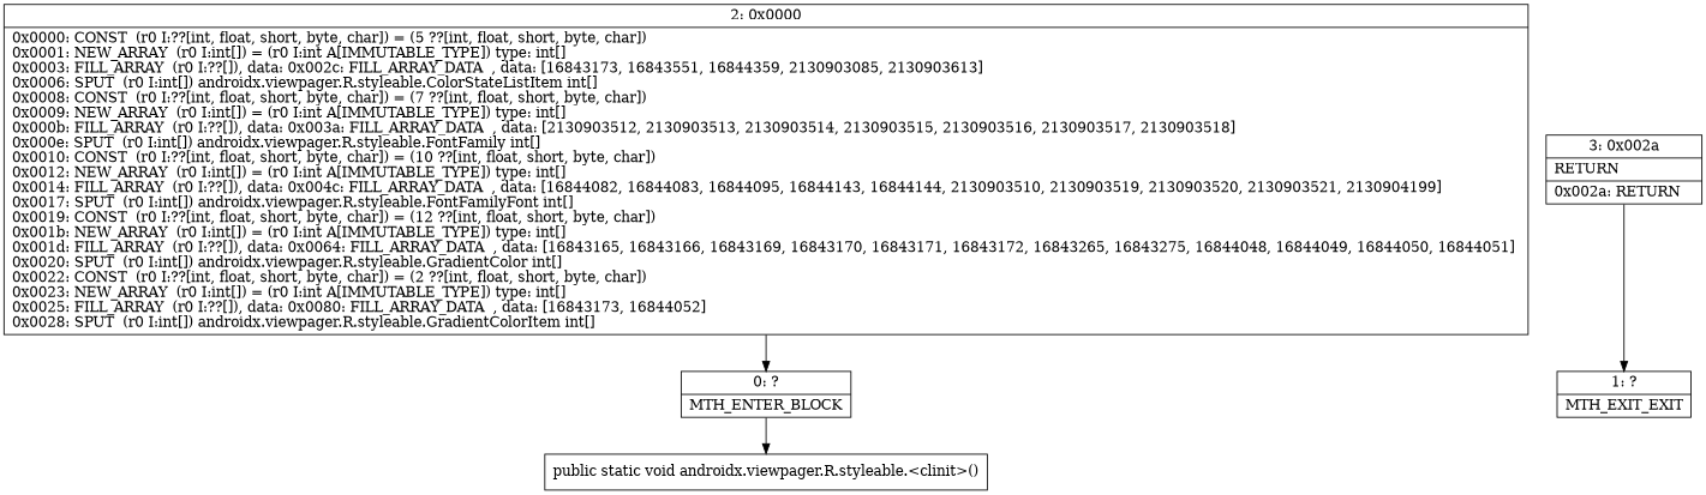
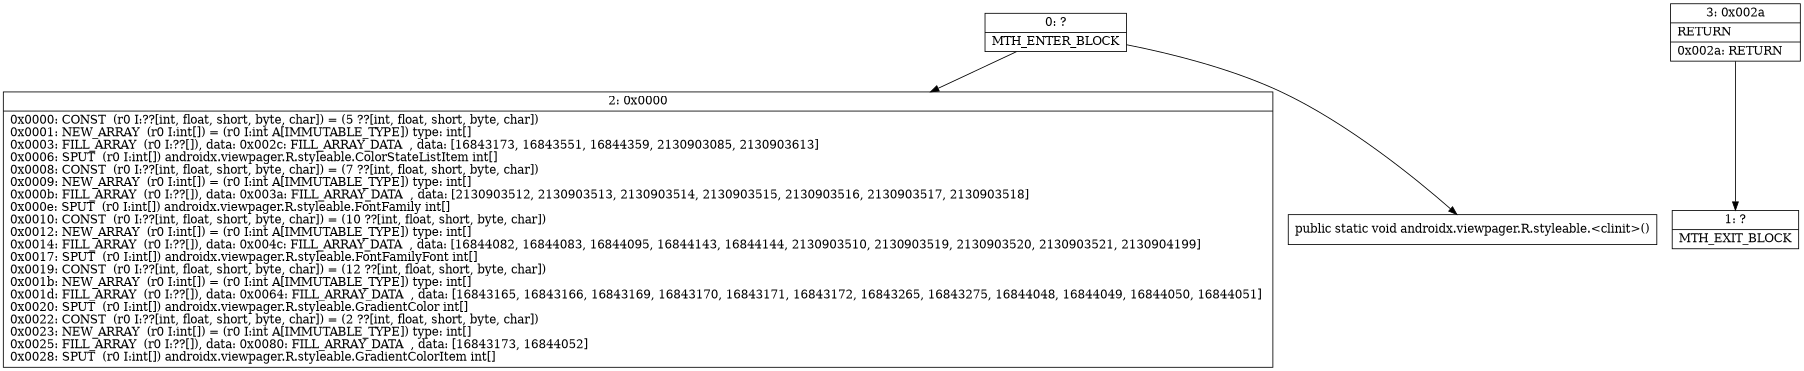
  digraph {
    node [shape=record]
    n1 [label="{0\:\ ?|MTH_ENTER_BLOCK\l}"]
    n2 [label="{2\:\ 0x0000|0x0000: CONST  (r0 I:??[int, float, short, byte, char]) = (5 ??[int, float, short, byte, char]) \l0x0001: NEW_ARRAY  (r0 I:int[]) = (r0 I:int A[IMMUTABLE_TYPE]) type: int[] \l0x0003: FILL_ARRAY  (r0 I:??[]), data: 0x002c: FILL_ARRAY_DATA  , data: [16843173, 16843551, 16844359, 2130903085, 2130903613] \l0x0006: SPUT  (r0 I:int[]) androidx.viewpager.R.styleable.ColorStateListItem int[] \l0x0008: CONST  (r0 I:??[int, float, short, byte, char]) = (7 ??[int, float, short, byte, char]) \l0x0009: NEW_ARRAY  (r0 I:int[]) = (r0 I:int A[IMMUTABLE_TYPE]) type: int[] \l0x000b: FILL_ARRAY  (r0 I:??[]), data: 0x003a: FILL_ARRAY_DATA  , data: [2130903512, 2130903513, 2130903514, 2130903515, 2130903516, 2130903517, 2130903518] \l0x000e: SPUT  (r0 I:int[]) androidx.viewpager.R.styleable.FontFamily int[] \l0x0010: CONST  (r0 I:??[int, float, short, byte, char]) = (10 ??[int, float, short, byte, char]) \l0x0012: NEW_ARRAY  (r0 I:int[]) = (r0 I:int A[IMMUTABLE_TYPE]) type: int[] \l0x0014: FILL_ARRAY  (r0 I:??[]), data: 0x004c: FILL_ARRAY_DATA  , data: [16844082, 16844083, 16844095, 16844143, 16844144, 2130903510, 2130903519, 2130903520, 2130903521, 2130904199] \l0x0017: SPUT  (r0 I:int[]) androidx.viewpager.R.styleable.FontFamilyFont int[] \l0x0019: CONST  (r0 I:??[int, float, short, byte, char]) = (12 ??[int, float, short, byte, char]) \l0x001b: NEW_ARRAY  (r0 I:int[]) = (r0 I:int A[IMMUTABLE_TYPE]) type: int[] \l0x001d: FILL_ARRAY  (r0 I:??[]), data: 0x0064: FILL_ARRAY_DATA  , data: [16843165, 16843166, 16843169, 16843170, 16843171, 16843172, 16843265, 16843275, 16844048, 16844049, 16844050, 16844051] \l0x0020: SPUT  (r0 I:int[]) androidx.viewpager.R.styleable.GradientColor int[] \l0x0022: CONST  (r0 I:??[int, float, short, byte, char]) = (2 ??[int, float, short, byte, char]) \l0x0023: NEW_ARRAY  (r0 I:int[]) = (r0 I:int A[IMMUTABLE_TYPE]) type: int[] \l0x0025: FILL_ARRAY  (r0 I:??[]), data: 0x0080: FILL_ARRAY_DATA  , data: [16843173, 16844052] \l0x0028: SPUT  (r0 I:int[]) androidx.viewpager.R.styleable.GradientColorItem int[] \l}"]
    n3 [label="{public static void androidx.viewpager.R.styleable.\<clinit\>() }"]
    n4 [label="{3\:\ 0x002a|RETURN\l|0x002a: RETURN   \l}"]
-   n5 [label="{1\:\ ?|MTH_EXIT_EXIT\l}"]
-   n2 -> n1
+   n5 [label="{1\:\ ?|MTH_EXIT_BLOCK\l}"]
+   n1 -> n2
    n1 -> n3
    n4 -> n5
  }
